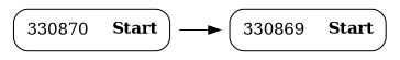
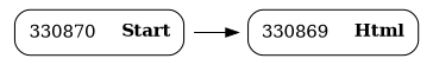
  digraph {
    rankdir=LR
    node [shape=none]
-   n1 [label=<<TABLE border='1' cellspacing='0' cellpadding='10' style='rounded' ><TR><TD border='0'>330869</TD><TD border='0'><B>Start</B></TD></TR></TABLE>>]
+   n1 [label=<<TABLE border='1' cellspacing='0' cellpadding='10' style='rounded' ><TR><TD border='0'>330869</TD><TD border='0'><B>Html</B></TD></TR></TABLE>>]
    n2 [label=<<TABLE border='1' cellspacing='0' cellpadding='10' style='rounded' ><TR><TD border='0'>330870</TD><TD border='0'><B>Start</B></TD></TR></TABLE>>]
    n2 -> n1 [weight=2]
  }
